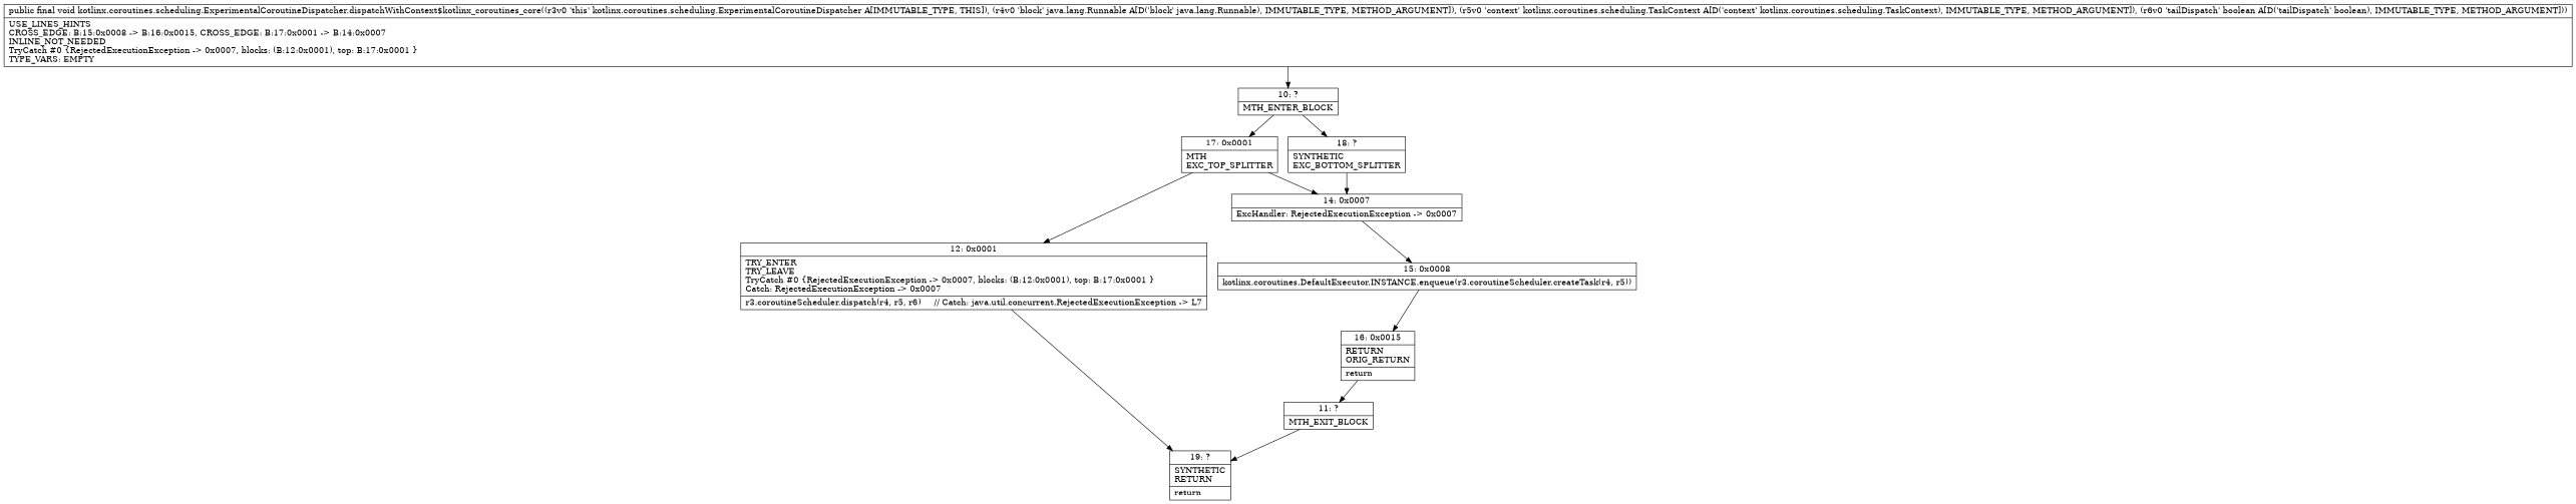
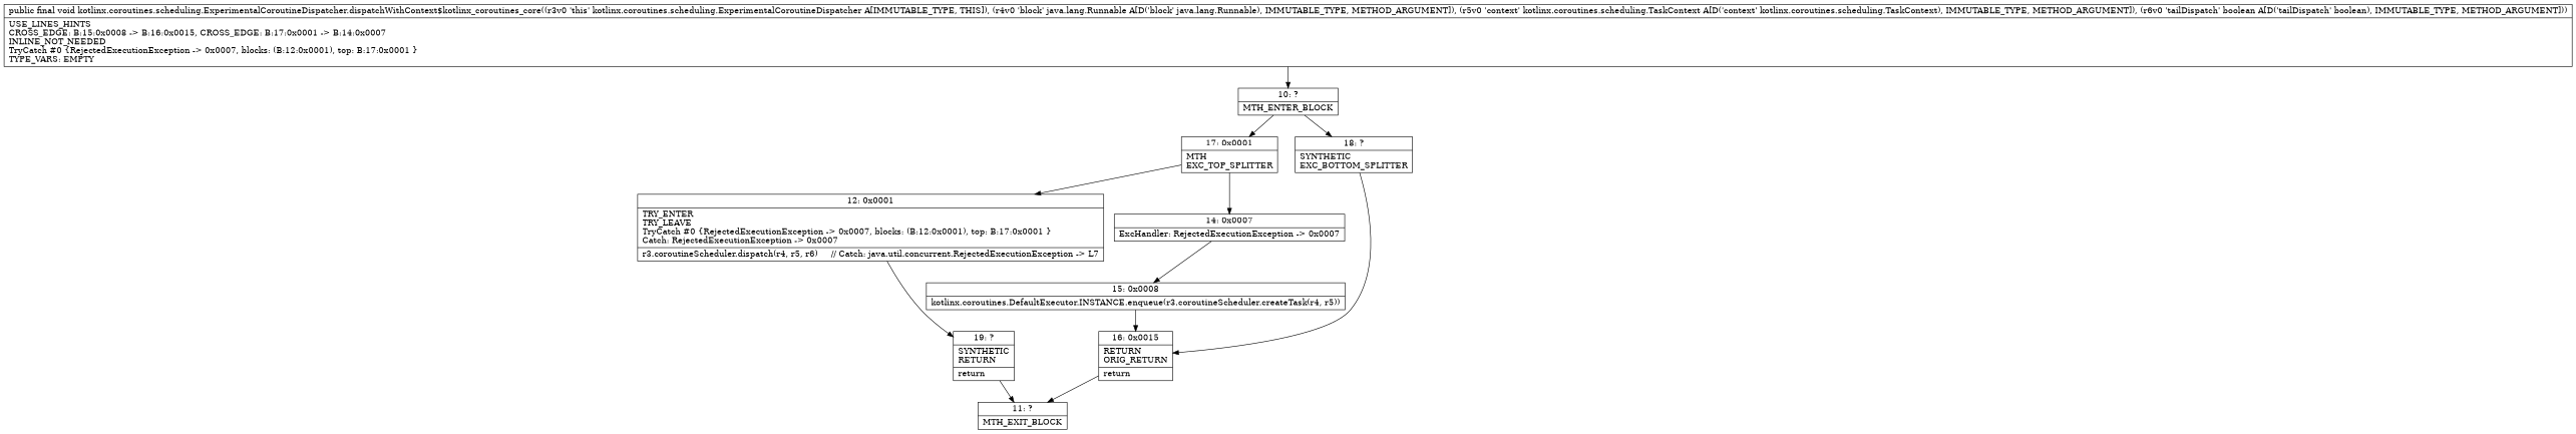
  digraph {
    node [shape=record]
    n1 [label="{10\:\ ?|MTH_ENTER_BLOCK\l}"]
    n2 [label="{17\:\ 0x0001|MTH\lEXC_TOP_SPLITTER\l}"]
    n3 [label="{18\:\ ?|SYNTHETIC\lEXC_BOTTOM_SPLITTER\l}"]
    n4 [label="{12\:\ 0x0001|TRY_ENTER\lTRY_LEAVE\lTryCatch #0 \{RejectedExecutionException \-\> 0x0007, blocks: (B:12:0x0001), top: B:17:0x0001 \}\lCatch: RejectedExecutionException \-\> 0x0007\l|r3.coroutineScheduler.dispatch(r4, r5, r6)     \/\/ Catch: java.util.concurrent.RejectedExecutionException \-\> L7\l}"]
    n5 [label="{14\:\ 0x0007|ExcHandler: RejectedExecutionException \-\> 0x0007\l}"]
    n6 [label="{19\:\ ?|SYNTHETIC\lRETURN\l|return\l}"]
    n7 [label="{15\:\ 0x0008|kotlinx.coroutines.DefaultExecutor.INSTANCE.enqueue(r3.coroutineScheduler.createTask(r4, r5))\l}"]
    n8 [label="{11\:\ ?|MTH_EXIT_BLOCK\l}"]
    n9 [label="{16\:\ 0x0015|RETURN\lORIG_RETURN\l|return\l}"]
    n10 [label="{public final void kotlinx.coroutines.scheduling.ExperimentalCoroutineDispatcher.dispatchWithContext$kotlinx_coroutines_core((r3v0 'this' kotlinx.coroutines.scheduling.ExperimentalCoroutineDispatcher A[IMMUTABLE_TYPE, THIS]), (r4v0 'block' java.lang.Runnable A[D('block' java.lang.Runnable), IMMUTABLE_TYPE, METHOD_ARGUMENT]), (r5v0 'context' kotlinx.coroutines.scheduling.TaskContext A[D('context' kotlinx.coroutines.scheduling.TaskContext), IMMUTABLE_TYPE, METHOD_ARGUMENT]), (r6v0 'tailDispatch' boolean A[D('tailDispatch' boolean), IMMUTABLE_TYPE, METHOD_ARGUMENT]))  | USE_LINES_HINTS\lCROSS_EDGE: B:15:0x0008 \-\> B:16:0x0015, CROSS_EDGE: B:17:0x0001 \-\> B:14:0x0007\lINLINE_NOT_NEEDED\lTryCatch #0 \{RejectedExecutionException \-\> 0x0007, blocks: (B:12:0x0001), top: B:17:0x0001 \}\lTYPE_VARS: EMPTY\l}"]
    n1 -> n2
    n1 -> n3
    n2 -> n4
    n2 -> n5
-   n3 -> n5
+   n3 -> n9
    n4 -> n6
    n5 -> n7
-   n8 -> n6
+   n6 -> n8
    n7 -> n9
    n9 -> n8
    n10 -> n1
  }
